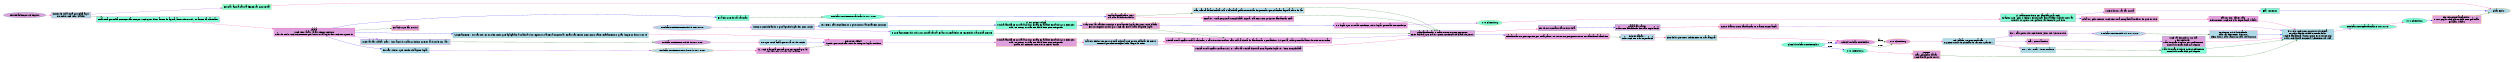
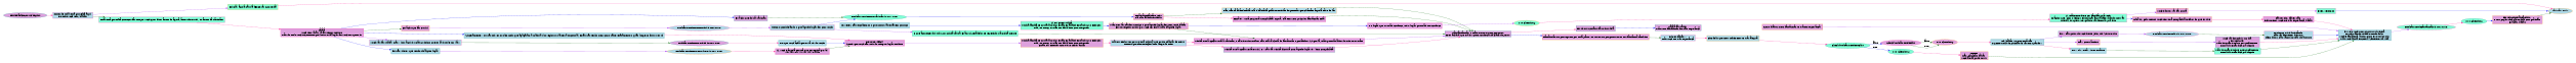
  digraph {
    rankdir=LR
    node [color=teal fillcolor=plum style=filled shape=box]
    edge [arrowhead=normal color=deeppink]
    "LettieRank3Convo3 begins." [shape=""]
    n2 [color=deeppink fillcolor=lightblue label="Antes de toda essa groselha aqui \nDe onde você veio, babas?"]
    n3 [color=deeppink fillcolor=aquamarine label="Toda essa groselha começou faz tempo. Você quer dizer antes de agora, antes de Duviri, ou antes da Zariman?"]
    n4 [color=darkorange fillcolor=aquamarine label="Foi mal, agora não dá [Encerrar Conversa]"]
    n5 [color=deeppink label="Jajaja \nVocê tem razão, já faz tempo mesmo \nMas de onde você ACREDITA que veio? Qual lugar fez você ser quem é?"]
-   "Chat ends." [color=darkorange fillcolor=lightblue shape=""]
+   "Chat ends." [color=darkorange fillcolor=lightblue label="Zariman ends." shape=""]
    n7 [color=darkorange label="Eu acho que faz Duviri"]
-   n8 [fillcolor=aquamarine label="Eu acho que foi na Zariman"]
+   n8 [label="Eu acho que foi na Zariman"]
    n9 [color=deeppink fillcolor=lightblue label="Você vai dar risada, mas… isso aqui é o mais próximo que eu já tive de um \"lar\""]
    n10 [fillcolor=lightblue label="Eu não \"sinto\" que venho de algum lugar"]
    n11 [fillcolor=lightblue label="Sinceramente… eu não sei. Os Orokin meio que apagaram a maioria dos registros da Terra Ancestral, então não tenho nem como saber exatamente o quão longe no futuro eu tô"]
    n12 [color=deeppink fillcolor=lightblue label="Boolean LettieHomeDuviri is now true." shape=""]
    n13 [fillcolor=aquamarine label="Boolean LettieHomeZariman is now true." shape=""]
    n14 [label="Boolean LettieHome1999 is now true." shape=""]
    n15 [color=darkorange fillcolor=lightblue label="Boolean LettieHomeNowhere is now true." shape=""]
    n16 [color=deeppink label="Deve ser difícil \nSentir que você não veio de tempo e lugar nenhum"]
    n17 [color=deeppink fillcolor=lightblue label="Mesmo considerando o que aquele lugar fez com você?"]
    n18 [color=darkorange label="Essa é aquela nave, né? \nEla não tá abandonada?"]
    n19 [fillcolor=lightblue label="Por que você acha que eu ia rir de você?"]
    n20 [color=deeppink label="Sí, você é aquela pessoa que peregrina por aí \nMas não tem um lar de verdade"]
    n21 [color=darkorange label="Minha família se mudava muito, então eu acabei entrando pro exército \nE aí, no BRCI, eu não me dava bem com ninguém \nEntão, eu entendo como é se sentir assim"]
    n22 [fillcolor=lightblue label="Às vezes, não escolhemos o que nossos lares fazem conosco"]
    n23 [fillcolor=aquamarine label="O que aconteceu foi tudo por minha causa. Eram só pesadelos se repetindo na minha mente"]
    n24 [color=deeppink label="Essa é… uma pergunta complicada. Agora, ela tem seus próprios fantasmas nela"]
    n25 [color=darkorange fillcolor=lightblue label="Não, não tá abandonada. Ela é habitada pelas memórias de pessoas que chamam aquela nave de lar"]
    n26 [color=deeppink fillcolor=lightblue label="Mas eu tenho um povo e uma cultura que posso chamar de meus \nMesmo que eles estejam bem longe de mim"]
    n27 [color=deeppink fillcolor=aquamarine label="Sí, eu quem o diga \nMinha família se mudava muito, então eu acabei entrando pro exército \nE aí, no BRCI, eu não me dava bem com ninguém "]
    n28 [label="Mais fantasmas, e mais morte no seu percurso \nE eu achava que era eu quem conhecia La Flaca de perto"]
    n29 [label="Minha outra opção seria Duviri, e… não dá. Minha história com aquele lugar é… bem complicada"]
    n30 [color=deeppink label="Minha outra opção seria a Zariman, e não é muito melhor não. Ela tá cheia de fantasmas e pesadelos. Só que lá, mais pessoas além de mim morreram"]
    n31 [color=darkorange label="Mas meu lar não fez comigo o que aquele lugar fez com você, babas \nEu te respeito muito por você ter essa visão daquele lugar"]
    n32 [label="Eu tô nos contatos favoritos dela"]
    n33 [color=darkorange label="Fantasmas me perseguem por toda parte. Às vezes me pergunto se eu sou fantasma também"]
    n34 [color=deeppink label="É o lugar que eu mais conheço, e é o lugar que mais me conhece"]
    n35 [label="Jajaja faz parte \nMas seus fantasmas me dão esperança"]
    n36 [color=deeppink fillcolor=lightblue label="Pobres babas… \nMas você me traz esperança"]
    n37 [color=darkorange fillcolor=aquamarine label="+10 Chemistry" shape=""]
    n38 [color=darkorange label="Como diabos meus fantasmas te trazem esperança?"]
    n39 [color=darkorange fillcolor=lightblue label="Fico feliz que meu sofrimento te traz alegria"]
    n40 [color=deeppink fillcolor=aquamarine label="Sí, realmente deve ser familiar pra você \nImagino que, com o tempo, esse lugar aqui acabe virando meu lar \nMierda, só quero ver quanto vai demorar pra isso"]
    n41 [fillcolor=lightblue label="Eu vejo você com os outros do Hexa \nTe vejo dando risada e sendo feliz \nVocê é fantasma, assim como eu e todos nós \nMas você ainda encontra SENTIDO na vida"]
    n42 [fillcolor=aquamarine label="Check boolean LettieNoFlirt" shape=""]
    n43 [color=darkorange label="Você é forte, vai dar conta"]
    n44 [color=darkorange label="Olha só, pelo menos você tem uma companhia melhor do que eu tive"]
    n45 [color=deeppink fillcolor=aquamarine label="Boolean LettieFantasma3 is now true." shape=""]
    n46 [fillcolor=aquamarine label="+10 Chemistry" shape=""]
    n47 [color=deeppink label="Check boolean LettieFlirt" shape=""]
-   n48 [color=deeppink fillcolor=aquamarine label="Ela, veremos"]
+   n48 [color=deeppink fillcolor=aquamarine label="Pues, veremos"]
    n49 [color=deeppink label="Talvez sim, talvez não \nPelo menos você me traz esperança, babas"]
    n50 [fillcolor=aquamarine label="+10 Chemistry" shape=""]
    n51 [color=darkorange label="JAJAJA \nNão, pequeño babas \nVocê ainda pode sorrir"]
    n52 [color=darkorange label="+10 Chemistry" shape=""]
    n53 [color=darkorange label="Eu vejo esperança nisso \nE vou pegar uma parte dela com gratidão \nGracias, babas"]
    n54 [fillcolor=lightblue label="Ah, babas, se preocupa não \nA gente troca de posição de vez em quando…"]
    n55 [color=darkorange label="Hã… como assim?"]
    n56 [fillcolor=lightblue label="Eu… oh… eita… interessante"]
    n57 [label="Eu… não gosto de você desse jeito, Lê. Sinto muito"]
    n58 [label="Você vai descobrir um dia \nEu tenho fé \nMas isso não é sobre seu sofrimento \nNossa diversão fica pra depois"]
    n59 [fillcolor=aquamarine label="Mas isso não é sobre o seu sofrimento \nNossa diversão fica pra depois"]
    n60 [color=deeppink fillcolor=lightblue label="Boolean LettieNoFlirt is now true." shape=""]
    n61 [color=deeppink fillcolor=lightblue label="Lo siento, só tô brincando \nNão vai acontecer de novo \nAlém disso, não vamos mudar de assunto"]
    "LettieRank3Convo3 begins." -> n2
    n2 -> n3 [arrowhead=vee color=darkgreen]
    n2 -> n4 [color=purple]
    n3 -> n5
    n4 -> "Chat ends." [arrowhead=vee]
    n5 -> n7 [color=darkgreen]
    n5 -> n8 [color=blue]
    n5 -> n9 [arrowhead=vee color=purple]
    n5 -> n10 [color=blue]
    n5 -> n11 [arrowhead=vee color=blue]
+   n7 -> n12 [color=purple]
    n8 -> n13 [color=darkgreen]
    n9 -> n14 [arrowhead=vee color=darkgreen]
    n10 -> n15 [color=purple]
    n11 -> n16 [arrowhead=vee]
    n12 -> n17 [color=purple]
    n13 -> n18 [color=blue]
    n14 -> n19 [arrowhead=vee]
    n15 -> n20
    n16 -> n21 [color=purple]
-   n17 -> n22 [arrowhead=vee color=blue]
+   n17 -> n13 [arrowhead=vee color=blue]
    n17 -> n23 [color=purple]
    n18 -> n24
    n18 -> n25 [color=darkgreen]
    n19 -> n16 [color=blue]
    n20 -> n16 [arrowhead=vee color=darkgreen]
    n21 -> n26 [arrowhead=vee]
    n22 -> n27 [color=blue]
    n23 -> n28 [color=darkgreen]
    n24 -> n28 [arrowhead=vee color=darkgreen]
    n25 -> n28 [arrowhead=vee color=darkgreen]
    n26 -> n29
    n26 -> n30
    n27 -> n31 [color=blue]
    n28 -> n32
    n28 -> n33 [arrowhead=vee color=blue]
    n29 -> n28 [arrowhead=vee]
    n30 -> n28 [color=purple]
    n31 -> n30 [color=darkgreen]
    n31 -> n34 [arrowhead=vee color=blue]
    n32 -> n35 [arrowhead=vee color=blue]
    n33 -> n36 [arrowhead=vee color=darkgreen]
    n34 -> n37 [arrowhead=vee color=purple]
-   n35 -> n38
    n36 -> n39
    n37 -> n40 [arrowhead=vee]
    n38 -> n41 [color=purple]
-   n39 -> n47
+   n39 -> n42
    n40 -> n43 [arrowhead=vee color=purple]
    n40 -> n44 [arrowhead=vee color=blue]
    n41 -> n45 [arrowhead=vee color=purple]
    n42 -> n46 [arrowhead=vee color=blue label=true]
-   n42 -> n47 [arrowhead=vee color=blue label=true]
+   n42 -> n47 [arrowhead=vee color=blue label=false]
    n43 -> n48 [arrowhead=vee color=purple]
    n44 -> n49
    n45 -> n50
    n46 -> n51 [arrowhead=vee]
    n47 -> n52 [arrowhead=vee color=darkgreen label=true]
    n47 -> n52 [color=darkgreen label=false]
    n48 -> "Chat ends." [color=blue]
    n49 -> n41 [arrowhead=vee]
    n50 -> n53 [color=blue]
    n51 -> n41 [arrowhead=vee color=darkgreen]
    n52 -> n54 [arrowhead=vee]
    n53 -> "Chat ends." [arrowhead=vee color=darkgreen]
    n54 -> n55 [color=purple]
    n54 -> n56 [arrowhead=vee]
    n54 -> n57 [arrowhead=vee color=purple]
    n55 -> n58 [color=purple]
    n56 -> n59 [color=darkgreen]
    n57 -> n60 [arrowhead=vee color=purple]
    n58 -> n41 [arrowhead=vee]
    n59 -> n41 [arrowhead=vee color=darkgreen]
    n60 -> n61 [color=darkgreen]
    n61 -> n41 [color=blue]
  }
